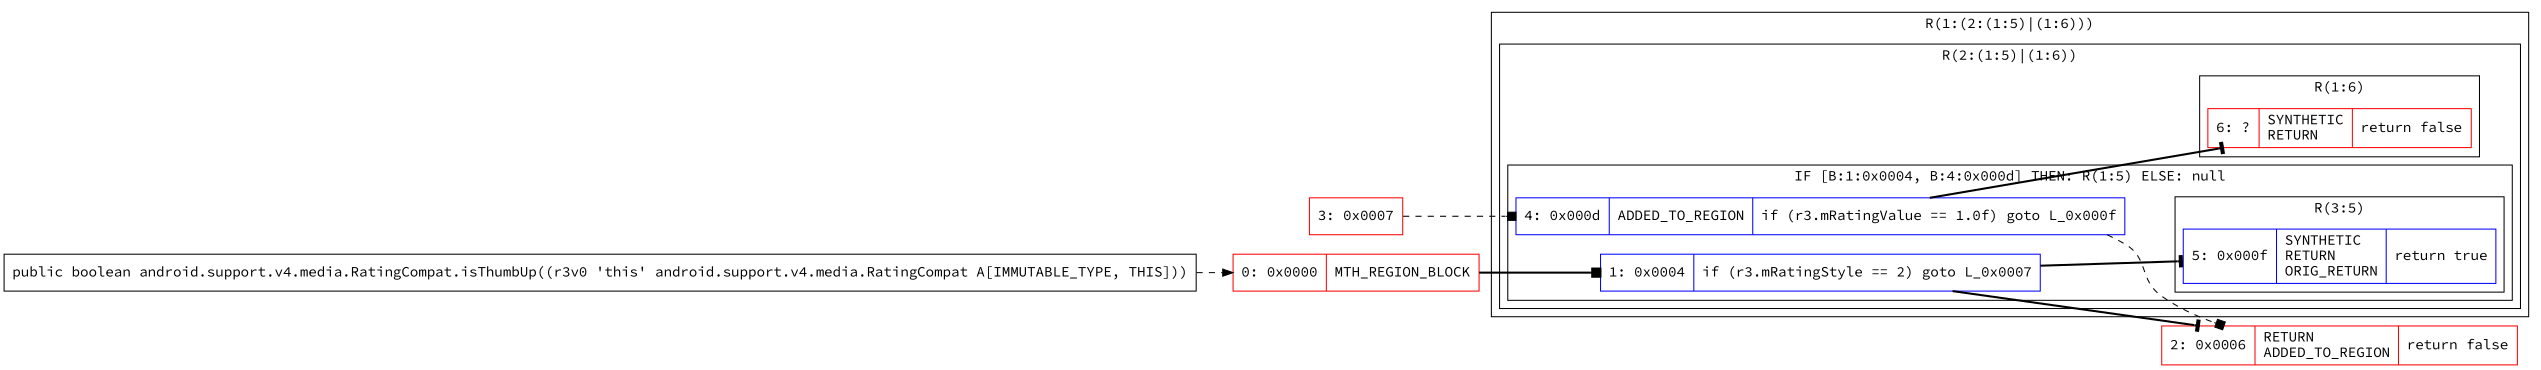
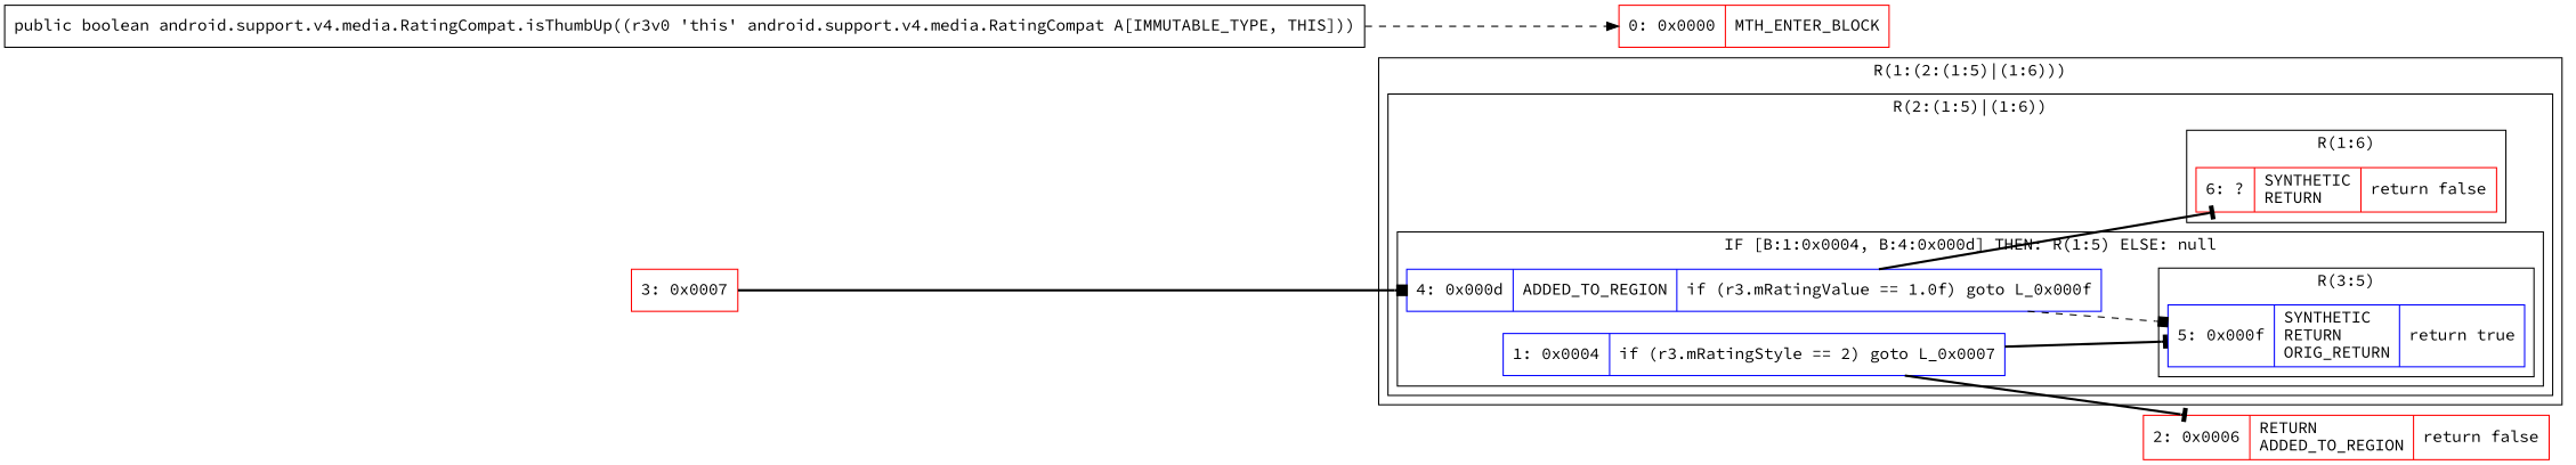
  digraph {
    fontname="Source Code Pro"
    rankdir=LR
    node [color=red fontname="Source Code Pro" shape=record]
    edge [arrowhead=tee fontname="Source Code Pro" style=bold]
    n1 [color=blue label="{5\:\ 0x000f|SYNTHETIC\lRETURN\lORIG_RETURN\l|return true\l}"]
    n2 [color=blue label="{1\:\ 0x0004|if (r3.mRatingStyle == 2) goto L_0x0007\l}"]
    n3 [color=blue label="{4\:\ 0x000d|ADDED_TO_REGION\l|if (r3.mRatingValue == 1.0f) goto L_0x000f\l}"]
    n4 [label="{6\:\ ?|SYNTHETIC\lRETURN\l|return false\l}"]
    n5 [label="{2\:\ 0x0006|RETURN\lADDED_TO_REGION\l|return false\l}"]
    n6 [label="{3\:\ 0x0007}"]
-   n7 [label="{0\:\ 0x0000|MTH_REGION_BLOCK\l}"]
+   n7 [label="{0\:\ 0x0000|MTH_ENTER_BLOCK\l}"]
    n8 [label="{public boolean android.support.v4.media.RatingCompat.isThumbUp((r3v0 'this' android.support.v4.media.RatingCompat A[IMMUTABLE_TYPE, THIS])) }" color=""]
    subgraph cluster_1 {
      label="R(1:(2:(1:5)|(1:6)))"
      subgraph cluster_2 {
        label="R(2:(1:5)|(1:6))"
        subgraph cluster_3 {
          label="IF [B:1:0x0004, B:4:0x000d] THEN: R(1:5) ELSE: null"
          n2
          n3
          subgraph cluster_4 {
            label="R(3:5)"
            n1
          }
        }
        subgraph cluster_5 {
          label="R(1:6)"
          n4
        }
      }
    }
    n2 -> n1
    n2 -> n5
-   n3 -> n5 [arrowhead=box style=dashed]
+   n3 -> n1 [arrowhead=box style=dashed]
    n3 -> n4
-   n6 -> n3 [arrowhead=box style=dashed]
-   n7 -> n2 [arrowhead=box]
+   n6 -> n3 [arrowhead=box]
    n8 -> n7 [arrowhead=normal style=dashed]
  }
